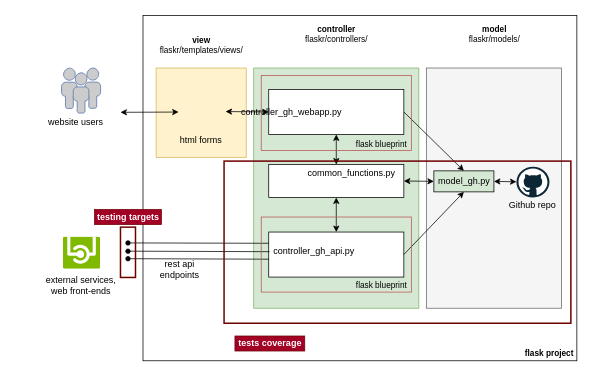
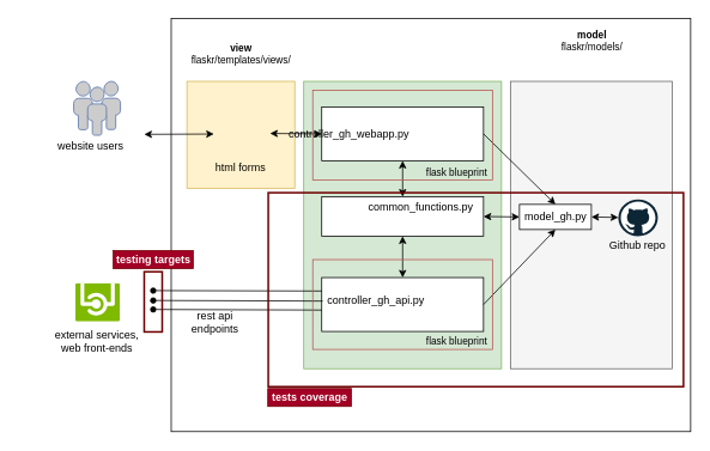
  <mxCell id="0" />
  <mxCell id="1" parent="0" />
  <mxCell id="2" value="" style="rounded=0;whiteSpace=wrap;html=1;fontSize=11;align=left;" parent="1" vertex="1"><mxGeometry x="190" y="20" width="578" height="460" as="geometry" /></mxCell>
  <mxCell id="3" value="" style="rounded=0;whiteSpace=wrap;html=1;fillColor=#d5e8d4;align=center;strokeColor=#82b366;" parent="1" vertex="1"><mxGeometry x="337.5" y="90" width="220" height="320" as="geometry" /></mxCell>
  <mxCell id="4" value="" style="rounded=0;whiteSpace=wrap;html=1;fillColor=#fff2cc;strokeColor=#d6b656;" parent="1" vertex="1"><mxGeometry x="207.5" y="90" width="120" height="119" as="geometry" /></mxCell>
  <mxCell id="5" value="" style="rounded=0;whiteSpace=wrap;html=1;fillColor=#f5f5f5;strokeColor=#666666;fontColor=#333333;" parent="1" vertex="1"><mxGeometry x="567.5" y="90" width="180" height="320" as="geometry" /></mxCell>
  <mxCell id="6" value="" style="rounded=0;whiteSpace=wrap;html=1;" parent="1" vertex="1"><mxGeometry x="357.5" y="218.5" width="180" height="44" as="geometry" /></mxCell>
  <mxCell id="7" value="" style="rounded=0;whiteSpace=wrap;html=1;" parent="1" vertex="1"><mxGeometry x="357.5" y="118.5" width="180" height="60" as="geometry" /></mxCell>
  <mxCell id="8" value="" style="rounded=0;whiteSpace=wrap;html=1;" parent="1" vertex="1"><mxGeometry x="357.5" y="308.5" width="180" height="60" as="geometry" /></mxCell>
  <mxCell id="9" value="" style="endArrow=classic;startArrow=classic;html=1;entryX=0.5;entryY=1;entryDx=0;entryDy=0;exitX=0.5;exitY=0;exitDx=0;exitDy=0;" parent="1" source="8" target="6" edge="1"><mxGeometry width="50" height="50" relative="1" as="geometry"><mxPoint x="387.5" y="318.5" as="sourcePoint" /><mxPoint x="437.5" y="268.5" as="targetPoint" /></mxGeometry></mxCell>
  <mxCell id="10" value="" style="endArrow=classic;startArrow=classic;html=1;exitX=1;exitY=0.5;exitDx=0;exitDy=0;entryX=0;entryY=0.5;entryDx=0;entryDy=0;" parent="1" source="6" target="21" edge="1"><mxGeometry width="50" height="50" relative="1" as="geometry"><mxPoint x="497.5" y="268.5" as="sourcePoint" /><mxPoint x="697.5" y="358.5" as="targetPoint" /></mxGeometry></mxCell>
  <mxCell id="11" value="html forms&lt;br&gt;" style="text;html=1;strokeColor=none;fillColor=none;align=center;verticalAlign=middle;whiteSpace=wrap;rounded=0;" parent="1" vertex="1"><mxGeometry x="218" y="172" width="99" height="28" as="geometry" /></mxCell>
  <mxCell id="12" value="rest api endpoints&lt;br&gt;" style="text;html=1;strokeColor=none;fillColor=none;align=center;verticalAlign=middle;whiteSpace=wrap;rounded=0;" parent="1" vertex="1"><mxGeometry x="199" y="348" width="80" height="20" as="geometry" /></mxCell>
  <mxCell id="13" value="&lt;span style=&quot;font-size: 11px&quot;&gt;&lt;b&gt;model&lt;/b&gt;&lt;br&gt;flaskr/models/&lt;br&gt;&lt;/span&gt;" style="text;html=1;strokeColor=none;fillColor=none;align=center;verticalAlign=middle;whiteSpace=wrap;rounded=0;fontSize=11;" parent="1" vertex="1"><mxGeometry x="567.5" y="20" width="181" height="49" as="geometry" /></mxCell>
  <mxCell id="14" value="controller_gh_api.py" style="text;html=1;strokeColor=none;fillColor=none;align=center;verticalAlign=middle;whiteSpace=wrap;rounded=0;" parent="1" vertex="1"><mxGeometry x="397.5" y="324" width="40" height="20" as="geometry" /></mxCell>
  <mxCell id="15" value="common_functions.py" style="text;html=1;strokeColor=none;fillColor=none;align=center;verticalAlign=middle;whiteSpace=wrap;rounded=0;" parent="1" vertex="1"><mxGeometry x="447.5" y="220.5" width="40" height="20" as="geometry" /></mxCell>
  <mxCell id="16" value="controller_gh_webapp.py" style="text;html=1;strokeColor=none;fillColor=none;align=center;verticalAlign=middle;whiteSpace=wrap;rounded=0;" parent="1" vertex="1"><mxGeometry x="367.5" y="138.5" width="40" height="20" as="geometry" /></mxCell>
  <mxCell id="17" value="" style="endArrow=classic;startArrow=classic;html=1;entryX=0.5;entryY=1;entryDx=0;entryDy=0;exitX=0.5;exitY=0;exitDx=0;exitDy=0;" parent="1" source="6" target="7" edge="1"><mxGeometry width="50" height="50" relative="1" as="geometry"><mxPoint x="177.5" y="318.5" as="sourcePoint" /><mxPoint x="227.5" y="268.5" as="targetPoint" /></mxGeometry></mxCell>
- <mxCell id="18" value="controller&lt;br&gt;&lt;span style=&quot;font-weight: normal&quot;&gt;flaskr/controllers/&lt;/span&gt;&lt;br&gt;" style="text;html=1;strokeColor=none;fillColor=none;align=center;verticalAlign=middle;whiteSpace=wrap;rounded=0;fontStyle=1;fontSize=11;" parent="1" vertex="1"><mxGeometry x="347.5" y="20" width="200" height="49" as="geometry" /></mxCell>
  <mxCell id="19" value="" style="shape=image;html=1;verticalAlign=top;verticalLabelPosition=bottom;labelBackgroundColor=#ffffff;imageAspect=0;aspect=fixed;image=https://cdn1.iconfinder.com/data/icons/google_jfk_icons_by_carlosjj/128/forms.png" parent="1" vertex="1"><mxGeometry x="237.5" y="118.5" width="60" height="60" as="geometry" /></mxCell>
  <mxCell id="20" value="" style="endArrow=classic;startArrow=classic;html=1;entryX=0;entryY=0.5;entryDx=0;entryDy=0;" parent="1" target="7" edge="1"><mxGeometry width="50" height="50" relative="1" as="geometry"><mxPoint x="300" y="148" as="sourcePoint" /><mxPoint x="347.5" y="108.5" as="targetPoint" /></mxGeometry></mxCell>
- <mxCell id="21" value="model_gh.py" style="rounded=0;whiteSpace=wrap;html=1;fillColor=#d5e8d4;" parent="1" vertex="1"><mxGeometry x="577.5" y="227" width="80" height="28" as="geometry" /></mxCell>
+ <mxCell id="21" value="model_gh.py" style="rounded=0;whiteSpace=wrap;html=1;" parent="1" vertex="1"><mxGeometry x="577.5" y="227" width="80" height="28" as="geometry" /></mxCell>
  <mxCell id="22" value="" style="aspect=fixed;html=1;perimeter=none;align=center;shadow=0;dashed=0;image;fontSize=12;image=img/lib/mscae/API.svg;" parent="1" vertex="1"><mxGeometry x="83.5" y="315" width="50" height="43" as="geometry" /></mxCell>
  <mxCell id="23" value="view &lt;br style=&quot;font-size: 11px&quot;&gt;&lt;span style=&quot;font-weight: normal&quot;&gt;flaskr/templates/views/&lt;/span&gt;" style="text;html=1;strokeColor=none;fillColor=none;align=center;verticalAlign=middle;whiteSpace=wrap;rounded=0;fontStyle=1;fontSize=11;" parent="1" vertex="1"><mxGeometry x="207.5" y="35" width="120" height="49" as="geometry" /></mxCell>
  <mxCell id="24" value="" style="endArrow=classic;startArrow=classic;html=1;exitX=1;exitY=0.5;exitDx=0;exitDy=0;" parent="1" source="21" target="30" edge="1"><mxGeometry width="50" height="50" relative="1" as="geometry"><mxPoint x="690.5" y="230" as="sourcePoint" /><mxPoint x="701.5" y="188" as="targetPoint" /></mxGeometry></mxCell>
  <mxCell id="25" value="flask blueprint&lt;br&gt;" style="text;html=1;strokeColor=none;fillColor=none;align=center;verticalAlign=middle;whiteSpace=wrap;rounded=0;fontSize=11;" parent="1" vertex="1"><mxGeometry x="467.5" y="368.5" width="80" height="20" as="geometry" /></mxCell>
- <mxCell id="26" value="flask project" style="text;html=1;strokeColor=none;fillColor=none;align=center;verticalAlign=middle;whiteSpace=wrap;rounded=0;fontSize=11;fontStyle=1" parent="1" vertex="1"><mxGeometry x="697" y="460" width="69" height="20" as="geometry" /></mxCell>
  <mxCell id="27" value="" style="endArrow=none;html=1;entryX=0;entryY=0.25;entryDx=0;entryDy=0;strokeWidth=1;comic=0;startArrow=oval;startFill=1;" parent="1" target="8" edge="1"><mxGeometry width="50" height="50" relative="1" as="geometry"><mxPoint x="170" y="323" as="sourcePoint" /><mxPoint x="205" y="660" as="targetPoint" /></mxGeometry></mxCell>
  <mxCell id="28" value="" style="endArrow=none;html=1;strokeWidth=1;comic=0;startArrow=oval;startFill=1;entryX=0.006;entryY=0.436;entryDx=0;entryDy=0;entryPerimeter=0;" parent="1" target="8" edge="1"><mxGeometry width="50" height="50" relative="1" as="geometry"><mxPoint x="170" y="334" as="sourcePoint" /><mxPoint x="270" y="334" as="targetPoint" /></mxGeometry></mxCell>
  <mxCell id="29" value="" style="endArrow=none;html=1;strokeWidth=1;comic=0;startArrow=oval;startFill=1;entryX=0.001;entryY=0.603;entryDx=0;entryDy=0;entryPerimeter=0;" parent="1" target="8" edge="1"><mxGeometry width="50" height="50" relative="1" as="geometry"><mxPoint x="170" y="344" as="sourcePoint" /><mxPoint x="270" y="344" as="targetPoint" /></mxGeometry></mxCell>
  <mxCell id="30" value="" style="dashed=0;outlineConnect=0;html=1;align=center;labelPosition=center;verticalLabelPosition=bottom;verticalAlign=top;shape=mxgraph.weblogos.github" parent="1" vertex="1"><mxGeometry x="687.5" y="221.5" width="44" height="41" as="geometry" /></mxCell>
  <mxCell id="31" value="external services,&lt;br&gt;web front-ends&lt;br&gt;" style="text;html=1;strokeColor=none;fillColor=none;align=center;verticalAlign=middle;whiteSpace=wrap;rounded=0;" parent="1" vertex="1"><mxGeometry x="20" y="370" width="175" height="20" as="geometry" /></mxCell>
  <mxCell id="32" value="" style="endArrow=classic;html=1;entryX=0.5;entryY=1;entryDx=0;entryDy=0;exitX=1;exitY=0.5;exitDx=0;exitDy=0;" parent="1" source="8" target="21" edge="1"><mxGeometry width="50" height="50" relative="1" as="geometry"><mxPoint x="527.5" y="360" as="sourcePoint" /><mxPoint x="577.5" y="310" as="targetPoint" /></mxGeometry></mxCell>
  <mxCell id="33" value="" style="endArrow=classic;html=1;entryX=0.5;entryY=0;entryDx=0;entryDy=0;exitX=1;exitY=0.5;exitDx=0;exitDy=0;" parent="1" source="7" target="21" edge="1"><mxGeometry width="50" height="50" relative="1" as="geometry"><mxPoint x="607.5" y="190" as="sourcePoint" /><mxPoint x="657.5" y="140" as="targetPoint" /></mxGeometry></mxCell>
  <mxCell id="34" value="" style="rounded=0;whiteSpace=wrap;html=1;fontSize=11;align=left;fillColor=none;strokeColor=#b85450;" parent="1" vertex="1"><mxGeometry x="347.5" y="100" width="200" height="100" as="geometry" /></mxCell>
  <mxCell id="35" value="" style="rounded=0;whiteSpace=wrap;html=1;fontSize=11;align=left;fillColor=none;strokeColor=#b85450;" parent="1" vertex="1"><mxGeometry x="347.5" y="288.5" width="200" height="100" as="geometry" /></mxCell>
  <mxCell id="36" value="flask blueprint&lt;br&gt;" style="text;html=1;strokeColor=none;fillColor=none;align=center;verticalAlign=middle;whiteSpace=wrap;rounded=0;fontSize=11;" parent="1" vertex="1"><mxGeometry x="467.5" y="182" width="80" height="20" as="geometry" /></mxCell>
  <mxCell id="37" value="Github repo&lt;br&gt;" style="text;html=1;strokeColor=none;fillColor=none;align=center;verticalAlign=middle;whiteSpace=wrap;rounded=0;" parent="1" vertex="1"><mxGeometry x="668.5" y="262.5" width="80" height="20" as="geometry" /></mxCell>
  <mxCell id="38" value="" style="fontColor=#0066CC;verticalAlign=top;verticalLabelPosition=bottom;labelPosition=center;align=center;html=1;outlineConnect=0;fillColor=#CCCCCC;strokeColor=#6881B3;gradientColor=none;gradientDirection=north;strokeWidth=2;shape=mxgraph.networks.users;" parent="1" vertex="1"><mxGeometry x="81.5" y="90" width="52" height="60" as="geometry" /></mxCell>
  <mxCell id="39" value="website users" style="text;html=1;strokeColor=none;fillColor=none;align=center;verticalAlign=middle;whiteSpace=wrap;rounded=0;" parent="1" vertex="1"><mxGeometry x="50.5" y="152" width="99" height="20" as="geometry" /></mxCell>
  <mxCell id="40" value="" style="endArrow=classic;startArrow=classic;html=1;" parent="1" target="19" edge="1"><mxGeometry width="50" height="50" relative="1" as="geometry"><mxPoint x="160" y="149" as="sourcePoint" /><mxPoint x="120" y="200" as="targetPoint" /></mxGeometry></mxCell>
  <mxCell id="41" value="" style="rounded=0;whiteSpace=wrap;html=1;fillColor=none;strokeColor=#6F0000;fontColor=#ffffff;strokeWidth=2;" vertex="1" parent="1"><mxGeometry x="160" y="302" width="20" height="67" as="geometry" /></mxCell>
  <mxCell id="42" value="" style="rounded=0;whiteSpace=wrap;html=1;fillColor=none;strokeColor=#6F0000;fontColor=#ffffff;strokeWidth=2;" vertex="1" parent="1"><mxGeometry x="298" y="214" width="462" height="216" as="geometry" /></mxCell>
  <mxCell id="43" value="testing targets&lt;br&gt;" style="text;html=1;strokeColor=#6F0000;fillColor=#a20025;align=center;verticalAlign=middle;whiteSpace=wrap;rounded=0;fontStyle=1;fontColor=#ffffff;" vertex="1" parent="1"><mxGeometry x="125.5" y="278.5" width="89" height="20" as="geometry" /></mxCell>
- <mxCell id="44" value="tests coverage" style="text;html=1;strokeColor=#6F0000;fillColor=#a20025;align=center;verticalAlign=middle;whiteSpace=wrap;rounded=0;fontStyle=1;fontColor=#ffffff;" vertex="1" parent="1"><mxGeometry x="312.5" y="447" width="93" height="20" as="geometry" /></mxCell>
+ <mxCell id="44" value="tests coverage" style="text;html=1;strokeColor=#6F0000;fillColor=#a20025;align=center;verticalAlign=middle;whiteSpace=wrap;rounded=0;fontStyle=1;fontColor=#ffffff;" vertex="1" parent="1"><mxGeometry x="297.5" y="432" width="93" height="20" as="geometry" /></mxCell>
